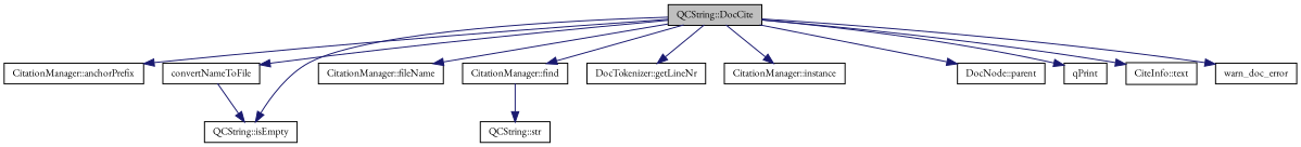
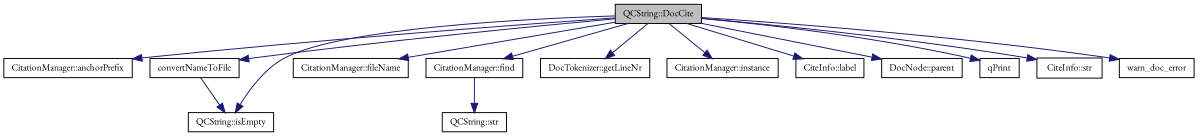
  digraph {
    fontname="EB Garamond"
    rankdir=TB
    node [color=black fillcolor=white fontname="EB Garamond" fontsize=10 shape=record style=filled]
    edge [color=midnightblue fontname="EB Garamond" fontsize=10 labelfontname=Helvetica labelfontsize=10 style=solid]
    n1 [fillcolor=grey75 fontcolor=black height=0.2 label="QCString::DocCite" width=0.4]
    n2 [height=0.2 label="CitationManager::anchorPrefix" width=0.4]
    n3 [height=0.2 label=convertNameToFile width=0.4]
    n4 [height=0.2 label="QCString::isEmpty" width=0.4]
    n5 [height=0.2 label="CitationManager::fileName" width=0.4]
    n6 [height=0.2 label="CitationManager::find" width=0.4]
    n7 [height=0.2 label="DocTokenizer::getLineNr" width=0.4]
    n8 [height=0.2 label="CitationManager::instance" width=0.4]
+   n9 [height=0.2 label="CiteInfo::label" width=0.4]
    n10 [height=0.2 label="DocNode::parent" width=0.4]
    n11 [height=0.2 label=qPrint width=0.4]
-   n12 [height=0.2 label="CiteInfo::text" width=0.4]
+   n12 [height=0.2 label="CiteInfo::str" width=0.4]
    n13 [height=0.2 label=warn_doc_error width=0.4]
    n14 [height=0.2 label="QCString::str" width=0.4]
    n1 -> n2
    n1 -> n3
    n1 -> n4
    n1 -> n5
    n1 -> n6
    n1 -> n7
    n1 -> n8
+   n1 -> n9
    n1 -> n10
    n1 -> n11
    n1 -> n12
    n1 -> n13
    n3 -> n4
    n6 -> n14
  }
